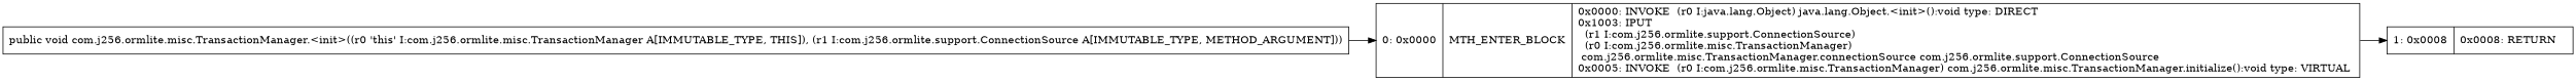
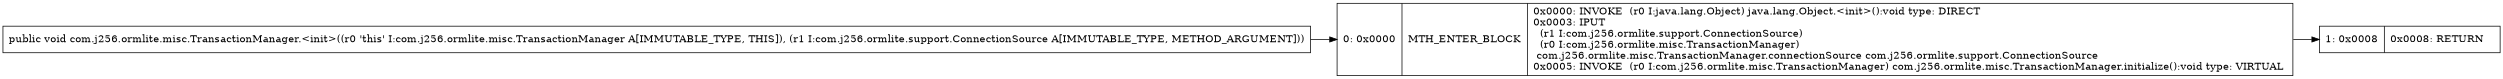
  digraph {
    rankdir=LR
    node [shape=record]
-   n1 [label="{0\:\ 0x0000|MTH_ENTER_BLOCK\l|0x0000: INVOKE  (r0 I:java.lang.Object) java.lang.Object.\<init\>():void type: DIRECT \l0x1003: IPUT  \l  (r1 I:com.j256.ormlite.support.ConnectionSource)\l  (r0 I:com.j256.ormlite.misc.TransactionManager)\l com.j256.ormlite.misc.TransactionManager.connectionSource com.j256.ormlite.support.ConnectionSource \l0x0005: INVOKE  (r0 I:com.j256.ormlite.misc.TransactionManager) com.j256.ormlite.misc.TransactionManager.initialize():void type: VIRTUAL \l}"]
+   n1 [label="{0\:\ 0x0000|MTH_ENTER_BLOCK\l|0x0000: INVOKE  (r0 I:java.lang.Object) java.lang.Object.\<init\>():void type: DIRECT \l0x0003: IPUT  \l  (r1 I:com.j256.ormlite.support.ConnectionSource)\l  (r0 I:com.j256.ormlite.misc.TransactionManager)\l com.j256.ormlite.misc.TransactionManager.connectionSource com.j256.ormlite.support.ConnectionSource \l0x0005: INVOKE  (r0 I:com.j256.ormlite.misc.TransactionManager) com.j256.ormlite.misc.TransactionManager.initialize():void type: VIRTUAL \l}"]
    n2 [label="{1\:\ 0x0008|0x0008: RETURN   \l}"]
    n3 [label="{public void com.j256.ormlite.misc.TransactionManager.\<init\>((r0 'this' I:com.j256.ormlite.misc.TransactionManager A[IMMUTABLE_TYPE, THIS]), (r1 I:com.j256.ormlite.support.ConnectionSource A[IMMUTABLE_TYPE, METHOD_ARGUMENT])) }"]
    n1 -> n2
    n3 -> n1
  }
